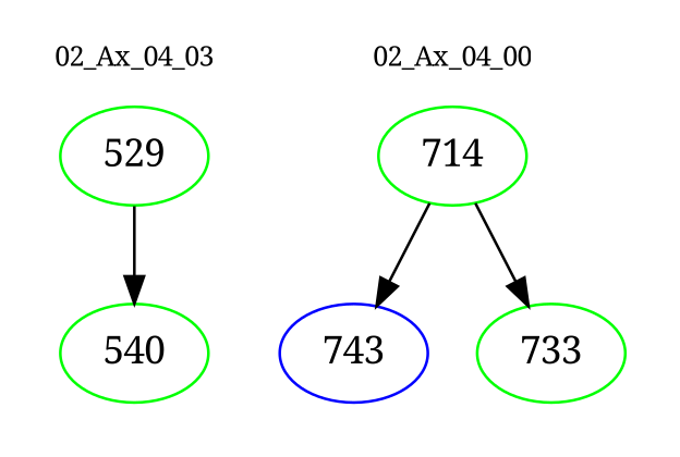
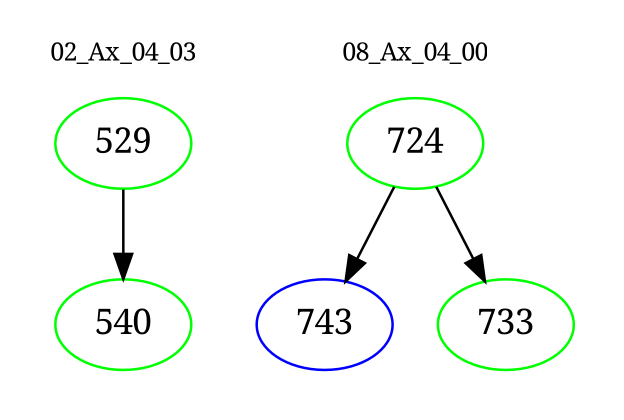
  digraph {
    fontname="Noto Serif"
    node [color=green fontname="Noto Serif"]
    edge [color=black fontname="Noto Serif"]
    n1 [label=529]
    n2 [label=540]
-   n3 [label=714]
+   n3 [label=724]
    n4 [color=blue label=743]
    n5 [label=733]
    subgraph cluster_1 {
      color=white
      fontsize=10
      label="02_Ax_04_03"
      n1
      n2
    }
    subgraph cluster_2 {
      color=white
      fontsize=10
-     label="02_Ax_04_00"
+     label="08_Ax_04_00"
      n3
      n4
      n5
    }
    n1 -> n2
    n3 -> n4
    n3 -> n5
  }
